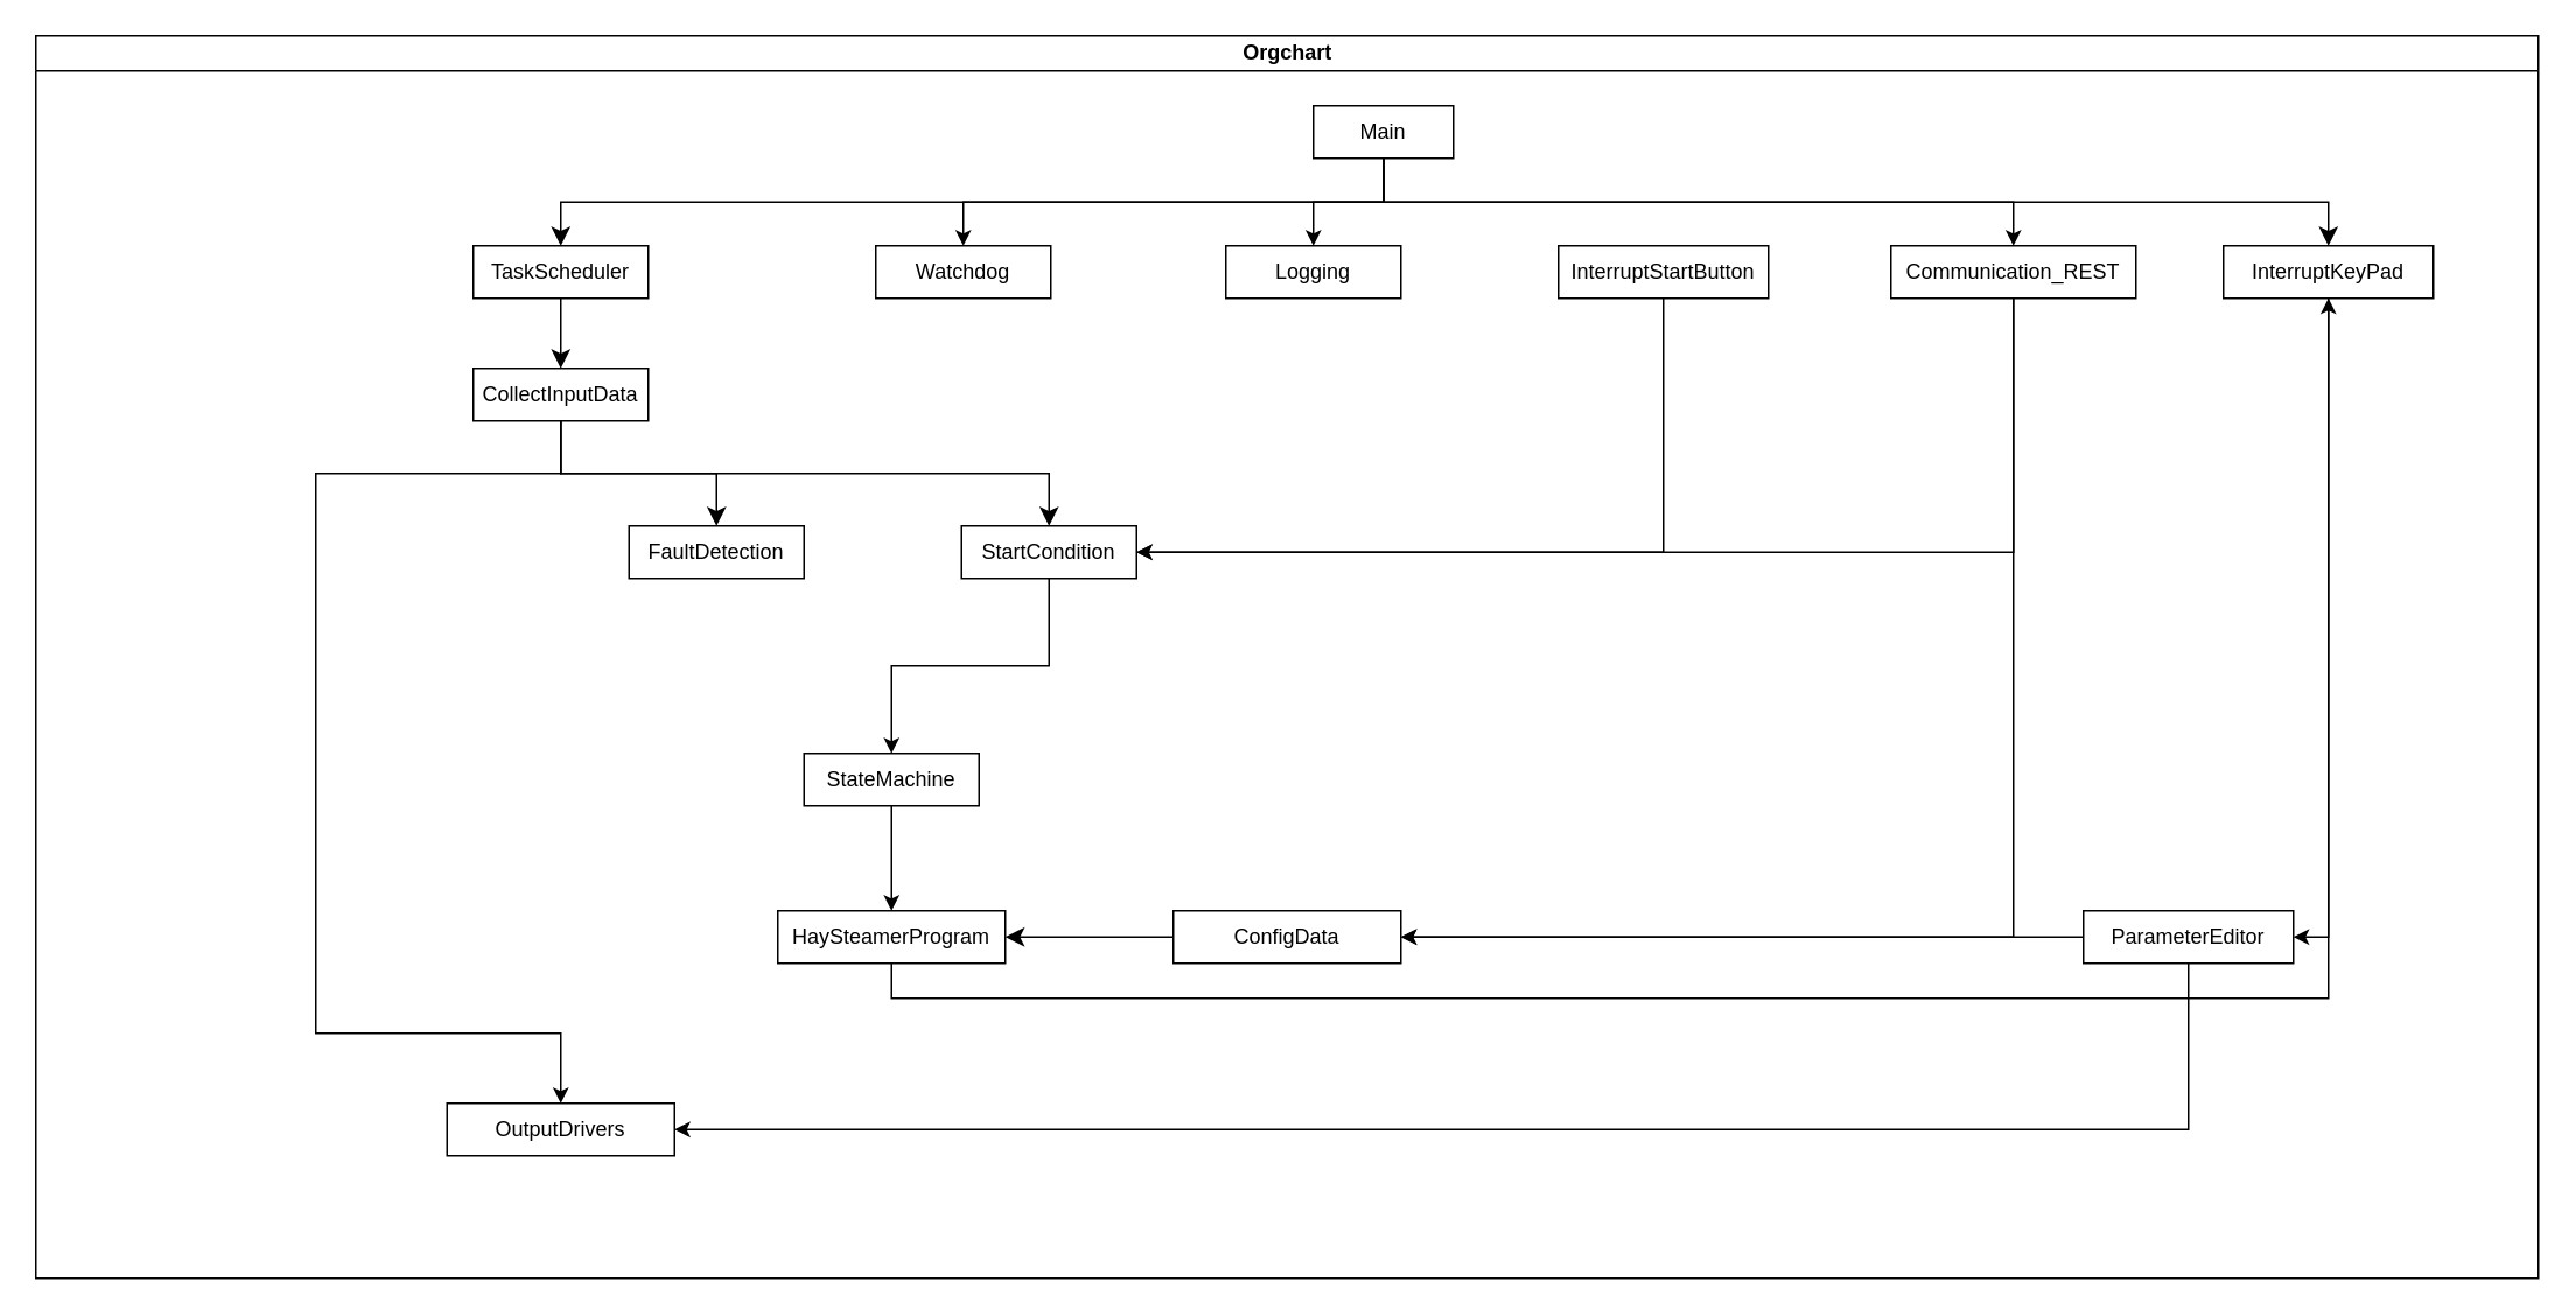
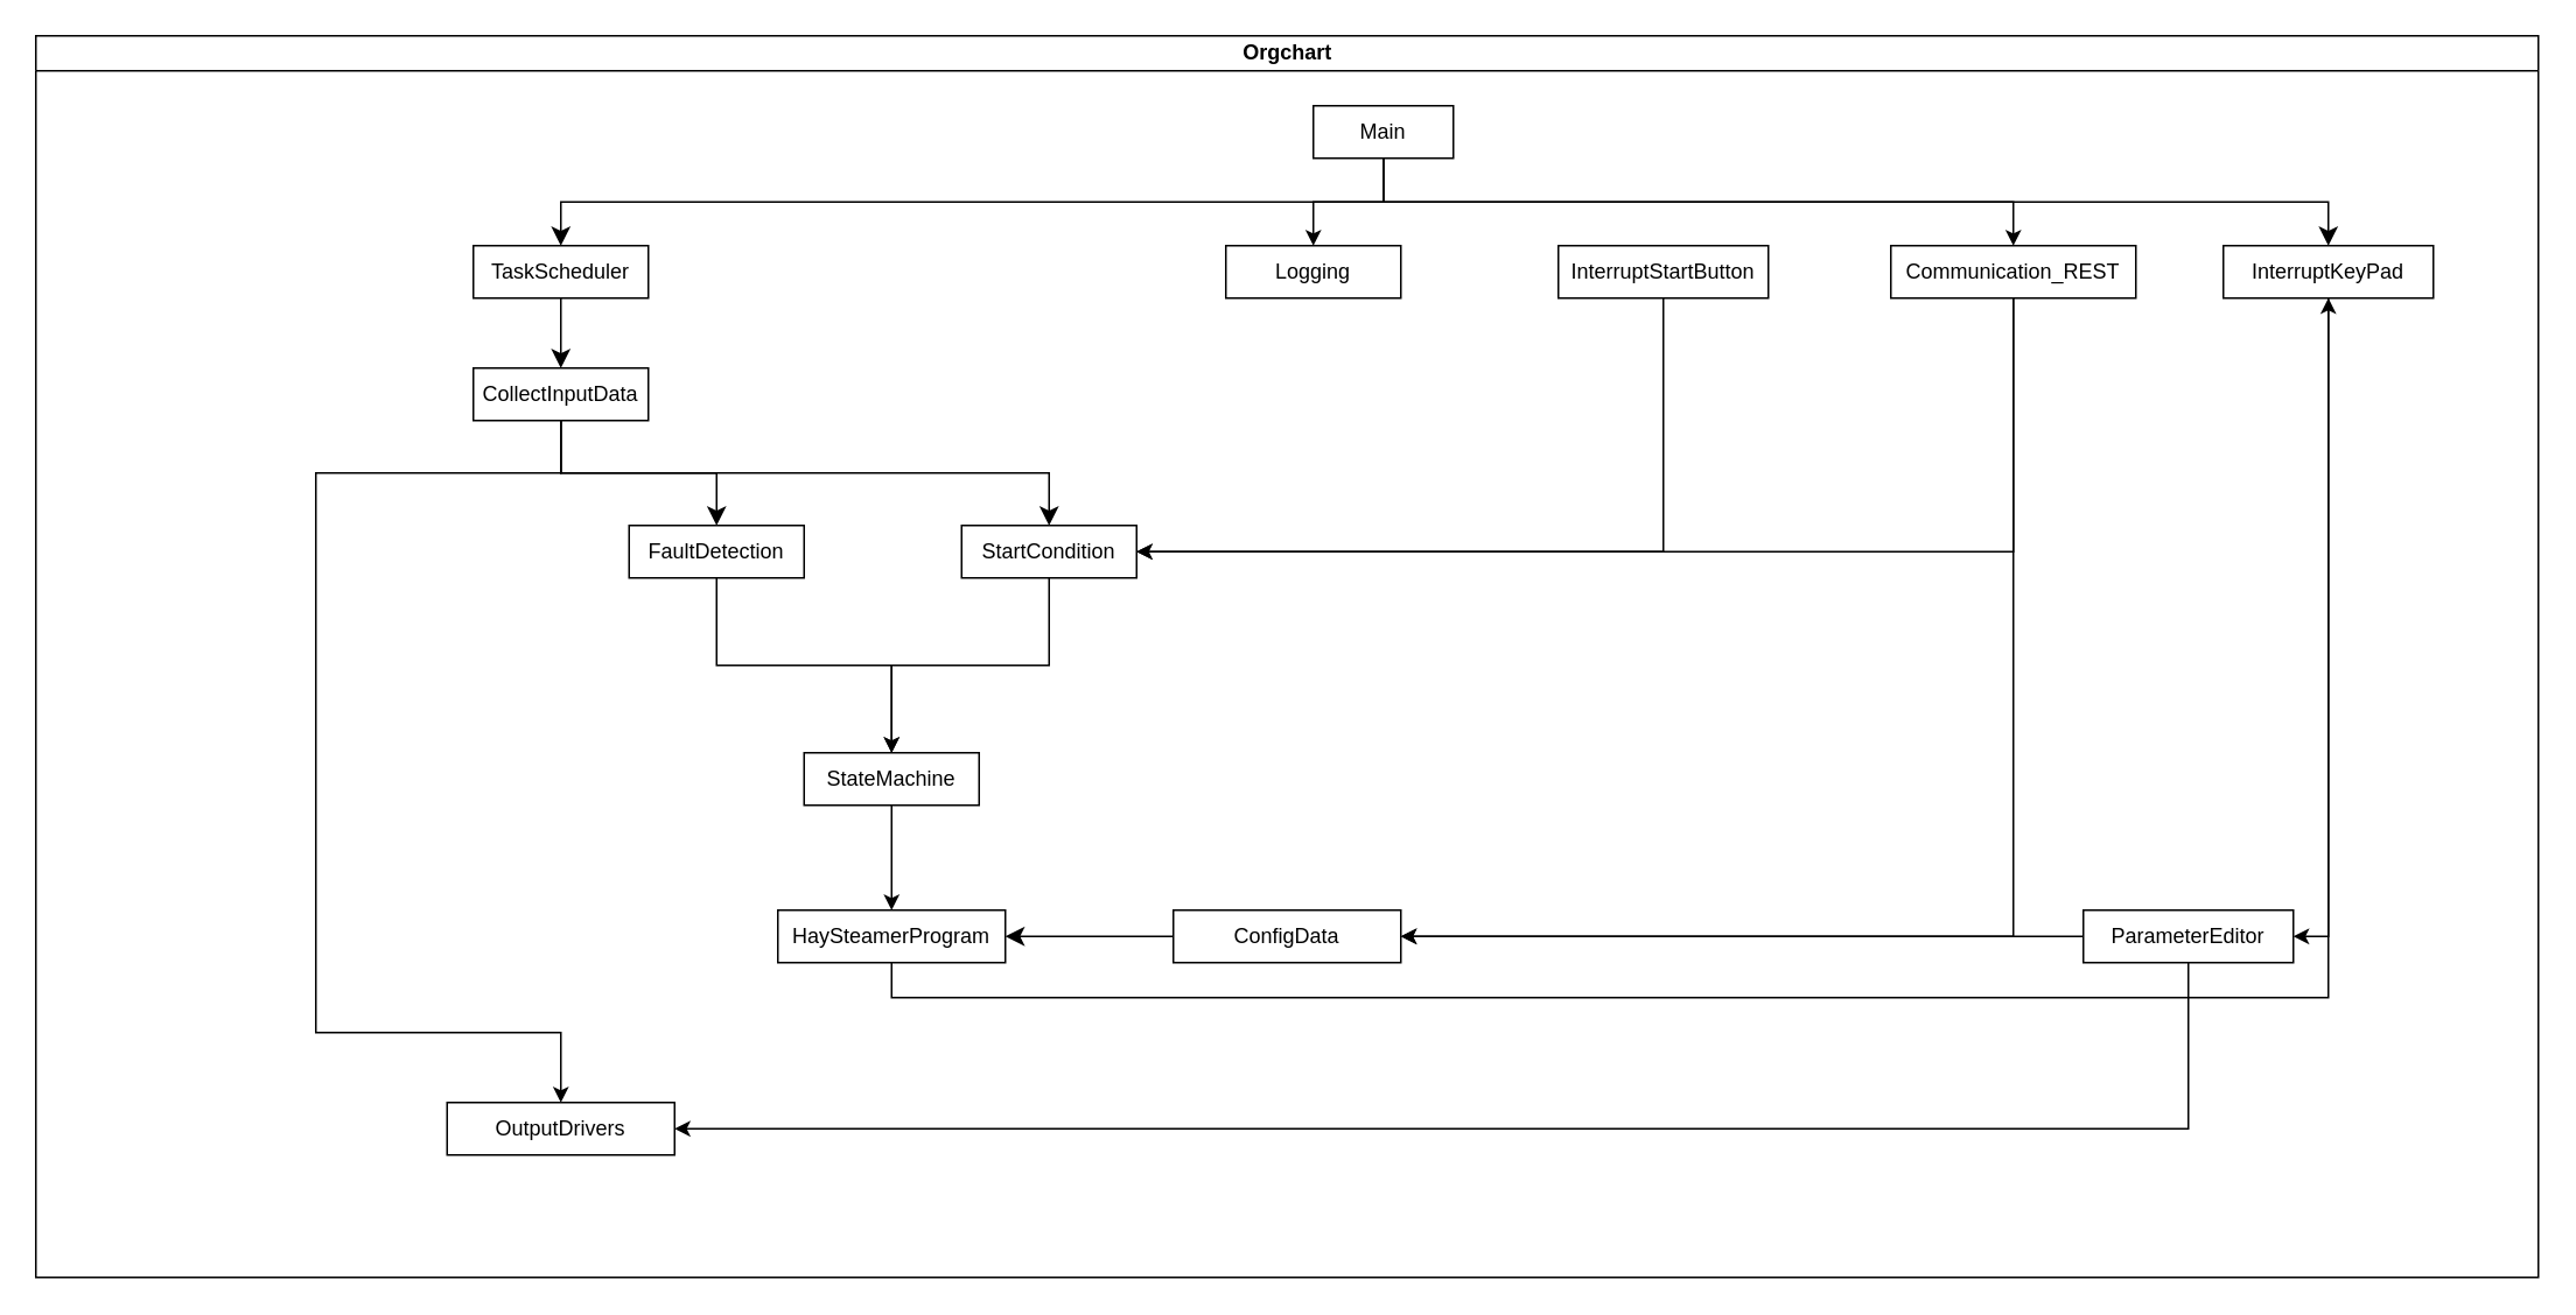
  <mxCell id="0" />
  <mxCell id="1" parent="0" />
  <mxCell id="2" value="Orgchart" style="swimlane;html=1;startSize=20;horizontal=1;containerType=tree;glass=0;" parent="1" vertex="1"><mxGeometry x="20" y="20" width="1430" height="710" as="geometry" /></mxCell>
  <mxCell id="3" style="edgeStyle=orthogonalEdgeStyle;rounded=0;orthogonalLoop=1;jettySize=auto;html=1;exitX=0.5;exitY=1;exitDx=0;exitDy=0;entryX=0.5;entryY=0;entryDx=0;entryDy=0;" parent="2" source="4" target="34" edge="1"><mxGeometry relative="1" as="geometry" /></mxCell>
  <mxCell id="4" value="Main" style="rounded=0;whiteSpace=wrap;html=1;" parent="2" vertex="1"><mxGeometry x="730" y="40" width="80" height="30" as="geometry" /></mxCell>
  <mxCell id="5" value="TaskScheduler" style="rounded=0;whiteSpace=wrap;html=1;" parent="2" vertex="1"><mxGeometry x="250" y="120" width="100" height="30" as="geometry" /></mxCell>
  <mxCell id="6" style="edgeStyle=orthogonalEdgeStyle;rounded=0;orthogonalLoop=1;jettySize=auto;html=1;exitX=0.5;exitY=1;exitDx=0;exitDy=0;entryX=1;entryY=0.5;entryDx=0;entryDy=0;" parent="2" source="7" target="17" edge="1"><mxGeometry relative="1" as="geometry" /></mxCell>
  <mxCell id="7" value="InterruptStartButton" style="rounded=0;whiteSpace=wrap;html=1;" parent="2" vertex="1"><mxGeometry x="870" y="120" width="120" height="30" as="geometry" /></mxCell>
  <mxCell id="8" style="edgeStyle=orthogonalEdgeStyle;rounded=0;orthogonalLoop=1;jettySize=auto;html=1;exitX=0.5;exitY=1;exitDx=0;exitDy=0;entryX=1;entryY=0.5;entryDx=0;entryDy=0;" parent="2" source="9" target="37" edge="1"><mxGeometry relative="1" as="geometry" /></mxCell>
  <mxCell id="9" value="InterruptKeyPad" style="rounded=0;whiteSpace=wrap;html=1;" parent="2" vertex="1"><mxGeometry x="1250" y="120" width="120" height="30" as="geometry" /></mxCell>
  <mxCell id="10" value="" style="edgeStyle=elbowEdgeStyle;elbow=vertical;endArrow=classic;html=1;curved=0;rounded=0;endSize=8;startSize=8;entryX=0.5;entryY=0;entryDx=0;entryDy=0;exitX=0.5;exitY=1;exitDx=0;exitDy=0;" parent="2" source="4" target="5" edge="1"><mxGeometry width="50" height="50" relative="1" as="geometry"><mxPoint x="590" y="100" as="sourcePoint" /><mxPoint x="640" y="50" as="targetPoint" /></mxGeometry></mxCell>
  <mxCell id="11" value="" style="edgeStyle=elbowEdgeStyle;elbow=vertical;endArrow=classic;html=1;curved=0;rounded=0;endSize=8;startSize=8;entryX=0.5;entryY=0;entryDx=0;entryDy=0;exitX=0.5;exitY=1;exitDx=0;exitDy=0;" parent="2" source="4" target="9" edge="1"><mxGeometry width="50" height="50" relative="1" as="geometry"><mxPoint x="980" y="70" as="sourcePoint" /><mxPoint x="1140" y="90" as="targetPoint" /></mxGeometry></mxCell>
  <mxCell id="12" style="edgeStyle=orthogonalEdgeStyle;rounded=0;orthogonalLoop=1;jettySize=auto;html=1;exitX=0.5;exitY=1;exitDx=0;exitDy=0;entryX=0.5;entryY=0;entryDx=0;entryDy=0;" edge="1" parent="2" source="13" target="31"><mxGeometry relative="1" as="geometry"><Array as="points"><mxPoint x="300" y="250" /><mxPoint x="160" y="250" /><mxPoint x="160" y="570" /><mxPoint x="300" y="570" /></Array></mxGeometry></mxCell>
  <mxCell id="13" value="CollectInputData" style="rounded=0;whiteSpace=wrap;html=1;" parent="2" vertex="1"><mxGeometry x="250" y="190" width="100" height="30" as="geometry" /></mxCell>
+ <mxCell id="14" style="edgeStyle=orthogonalEdgeStyle;rounded=0;orthogonalLoop=1;jettySize=auto;html=1;exitX=0.5;exitY=1;exitDx=0;exitDy=0;entryX=0.5;entryY=0;entryDx=0;entryDy=0;" parent="2" source="15" target="26" edge="1"><mxGeometry relative="1" as="geometry" /></mxCell>
  <mxCell id="15" value="FaultDetection" style="rounded=0;whiteSpace=wrap;html=1;" parent="2" vertex="1"><mxGeometry x="339" y="280" width="100" height="30" as="geometry" /></mxCell>
  <mxCell id="16" style="edgeStyle=orthogonalEdgeStyle;rounded=0;orthogonalLoop=1;jettySize=auto;html=1;exitX=0.5;exitY=1;exitDx=0;exitDy=0;entryX=0.5;entryY=0;entryDx=0;entryDy=0;" parent="2" source="17" target="26" edge="1"><mxGeometry relative="1" as="geometry" /></mxCell>
  <mxCell id="17" value="StartCondition" style="rounded=0;whiteSpace=wrap;html=1;" parent="2" vertex="1"><mxGeometry x="529" y="280" width="100" height="30" as="geometry" /></mxCell>
  <mxCell id="18" style="edgeStyle=orthogonalEdgeStyle;rounded=0;orthogonalLoop=1;jettySize=auto;html=1;entryX=0.5;entryY=0;entryDx=0;entryDy=0;exitX=0.5;exitY=1;exitDx=0;exitDy=0;" parent="2" source="26" target="20" edge="1"><mxGeometry relative="1" as="geometry"><mxPoint x="479" y="510" as="sourcePoint" /></mxGeometry></mxCell>
  <mxCell id="19" style="edgeStyle=orthogonalEdgeStyle;rounded=0;orthogonalLoop=1;jettySize=auto;html=1;exitX=0.5;exitY=1;exitDx=0;exitDy=0;" parent="2" source="20" target="9" edge="1"><mxGeometry relative="1" as="geometry" /></mxCell>
  <mxCell id="20" value="HaySteamerProgram" style="rounded=0;whiteSpace=wrap;html=1;" parent="2" vertex="1"><mxGeometry x="424" y="500" width="130" height="30" as="geometry" /></mxCell>
  <mxCell id="21" value="" style="edgeStyle=elbowEdgeStyle;elbow=vertical;endArrow=classic;html=1;curved=0;rounded=0;endSize=8;startSize=8;exitX=0.5;exitY=1;exitDx=0;exitDy=0;entryX=0.5;entryY=0;entryDx=0;entryDy=0;" parent="2" source="5" target="13" edge="1"><mxGeometry width="50" height="50" relative="1" as="geometry"><mxPoint x="550" y="280" as="sourcePoint" /><mxPoint x="600" y="230" as="targetPoint" /></mxGeometry></mxCell>
  <mxCell id="22" value="" style="edgeStyle=elbowEdgeStyle;elbow=vertical;endArrow=classic;html=1;curved=0;rounded=0;endSize=8;startSize=8;exitX=0.5;exitY=1;exitDx=0;exitDy=0;entryX=0.5;entryY=0;entryDx=0;entryDy=0;" parent="2" source="13" target="15" edge="1"><mxGeometry width="50" height="50" relative="1" as="geometry"><mxPoint x="630" y="290" as="sourcePoint" /><mxPoint x="680" y="240" as="targetPoint" /></mxGeometry></mxCell>
  <mxCell id="23" value="" style="edgeStyle=elbowEdgeStyle;elbow=vertical;endArrow=classic;html=1;curved=0;rounded=0;endSize=8;startSize=8;exitX=0.5;exitY=1;exitDx=0;exitDy=0;" parent="2" source="13" target="17" edge="1"><mxGeometry width="50" height="50" relative="1" as="geometry"><mxPoint x="630" y="290" as="sourcePoint" /><mxPoint x="680" y="240" as="targetPoint" /></mxGeometry></mxCell>
  <mxCell id="24" value="ConfigData" style="rounded=0;whiteSpace=wrap;html=1;" parent="2" vertex="1"><mxGeometry x="650" y="500" width="130" height="30" as="geometry" /></mxCell>
  <mxCell id="25" value="" style="edgeStyle=elbowEdgeStyle;elbow=vertical;endArrow=classic;html=1;curved=0;rounded=0;endSize=8;startSize=8;exitX=0;exitY=0.5;exitDx=0;exitDy=0;entryX=1;entryY=0.5;entryDx=0;entryDy=0;" parent="2" source="24" target="20" edge="1"><mxGeometry width="50" height="50" relative="1" as="geometry"><mxPoint x="629" y="515" as="sourcePoint" /><mxPoint x="789" y="240" as="targetPoint" /></mxGeometry></mxCell>
  <mxCell id="26" value="StateMachine" style="rounded=0;whiteSpace=wrap;html=1;" parent="2" vertex="1"><mxGeometry x="439" y="410" width="100" height="30" as="geometry" /></mxCell>
- <mxCell id="27" style="edgeStyle=orthogonalEdgeStyle;rounded=0;orthogonalLoop=1;jettySize=auto;html=1;exitX=0.5;exitY=0;exitDx=0;exitDy=0;entryX=0.5;entryY=1;entryDx=0;entryDy=0;startArrow=classic;startFill=1;endArrow=none;" parent="2" source="28" target="4" edge="1"><mxGeometry relative="1" as="geometry" /></mxCell>
- <mxCell id="28" value="Watchdog" style="rounded=0;whiteSpace=wrap;html=1;" parent="2" vertex="1"><mxGeometry x="480" y="120" width="100" height="30" as="geometry" /></mxCell>
  <mxCell id="29" style="edgeStyle=orthogonalEdgeStyle;rounded=0;orthogonalLoop=1;jettySize=auto;html=1;exitX=0.5;exitY=0;exitDx=0;exitDy=0;entryX=0.5;entryY=1;entryDx=0;entryDy=0;startArrow=classic;startFill=1;endArrow=none;" parent="2" source="30" target="4" edge="1"><mxGeometry relative="1" as="geometry" /></mxCell>
  <mxCell id="30" value="Logging" style="rounded=0;whiteSpace=wrap;html=1;" parent="2" vertex="1"><mxGeometry x="680" y="120" width="100" height="30" as="geometry" /></mxCell>
  <mxCell id="31" value="OutputDrivers" style="rounded=0;whiteSpace=wrap;html=1;" parent="2" vertex="1"><mxGeometry x="235" y="610" width="130" height="30" as="geometry" /></mxCell>
  <mxCell id="32" style="edgeStyle=orthogonalEdgeStyle;rounded=0;orthogonalLoop=1;jettySize=auto;html=1;exitX=0.5;exitY=1;exitDx=0;exitDy=0;entryX=1;entryY=0.5;entryDx=0;entryDy=0;" parent="2" source="34" target="24" edge="1"><mxGeometry relative="1" as="geometry" /></mxCell>
  <mxCell id="33" style="edgeStyle=orthogonalEdgeStyle;rounded=0;orthogonalLoop=1;jettySize=auto;html=1;exitX=0.5;exitY=1;exitDx=0;exitDy=0;entryX=1;entryY=0.5;entryDx=0;entryDy=0;jumpStyle=arc;jumpSize=13;" parent="2" source="34" target="17" edge="1"><mxGeometry relative="1" as="geometry" /></mxCell>
  <mxCell id="34" value="Communication_REST" style="rounded=0;whiteSpace=wrap;html=1;" parent="2" vertex="1"><mxGeometry x="1060" y="120" width="140" height="30" as="geometry" /></mxCell>
  <mxCell id="35" style="edgeStyle=orthogonalEdgeStyle;rounded=0;orthogonalLoop=1;jettySize=auto;html=1;exitX=0;exitY=0.5;exitDx=0;exitDy=0;entryX=1;entryY=0.5;entryDx=0;entryDy=0;" edge="1" parent="2" source="37" target="24"><mxGeometry relative="1" as="geometry" /></mxCell>
  <mxCell id="36" style="edgeStyle=orthogonalEdgeStyle;rounded=0;orthogonalLoop=1;jettySize=auto;html=1;exitX=0.5;exitY=1;exitDx=0;exitDy=0;entryX=1;entryY=0.5;entryDx=0;entryDy=0;" edge="1" parent="2" source="37" target="31"><mxGeometry relative="1" as="geometry" /></mxCell>
  <mxCell id="37" value="ParameterEditor" style="rounded=0;whiteSpace=wrap;html=1;" vertex="1" parent="2"><mxGeometry x="1170" y="500" width="120" height="30" as="geometry" /></mxCell>
